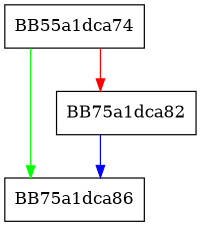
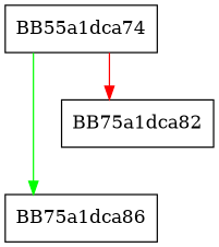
  digraph {
    splines=ortho
    node [shape=box]
    n1 [label=BB55a1dca74]
    BB75a1dca86
    BB75a1dca82
    n1 -> BB75a1dca86 [color=green]
    n1 -> BB75a1dca82 [color=red]
-   BB75a1dca82 -> BB75a1dca86 [color=blue]
  }
